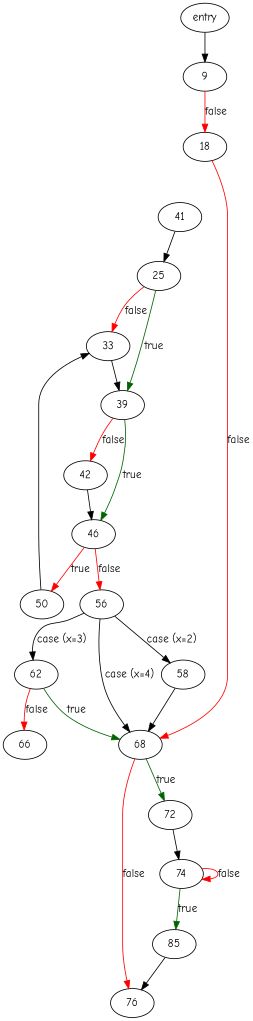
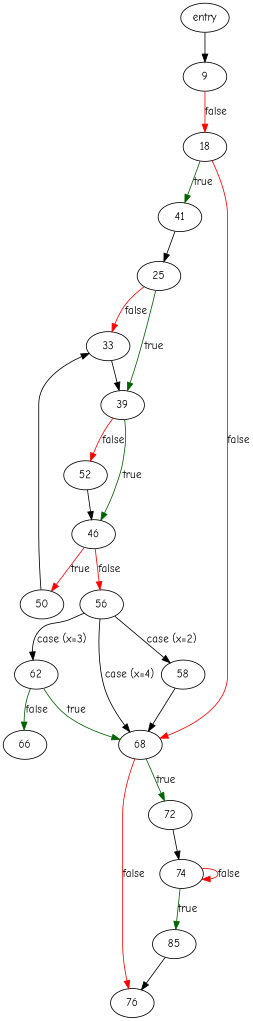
  digraph {
    fontname="Comic Neue"
    node [fontname="Comic Neue"]
    edge [fontname="Comic Neue"]
    n1 [label=entry]
    9
    18
    n4 [label=41]
    68
    25
    72
    n8 [label=76]
    33
    39
    46
-   52 [label=42]
+   52
    50
    56
    58
    62
    66
    74
    85
    n1 -> 9
    9 -> 18 [color=red label=false]
+   18 -> n4 [color=darkgreen label=true]
    18 -> 68 [color=red label=false]
    n4 -> 25
    68 -> 72 [color=darkgreen label=true]
    68 -> n8 [color=red label=false]
    25 -> 33 [color=red label=false]
    25 -> 39 [color=darkgreen label=true]
    72 -> 74
    33 -> 39
    39 -> 46 [color=darkgreen label=true]
    39 -> 52 [color=red label=false]
    46 -> 50 [color=red label=true]
    46 -> 56 [color=red label=false]
    52 -> 46
    50 -> 33
    56 -> 68 [label="case (x=4)"]
    56 -> 58 [label="case (x=2)"]
    56 -> 62 [label="case (x=3)"]
    58 -> 68
    62 -> 68 [color=darkgreen label=true]
-   62 -> 66 [color=red label=false]
+   62 -> 66 [color=darkgreen label=false]
    74 -> 74 [color=red label=false]
    74 -> 85 [color=darkgreen label=true]
    85 -> n8
  }
